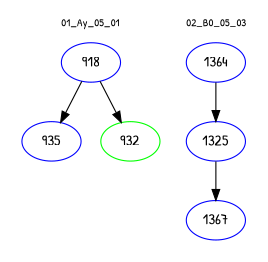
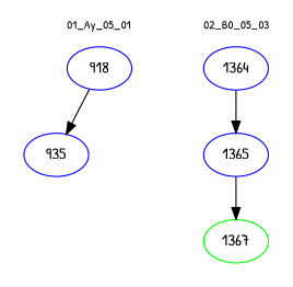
  digraph {
    fontname="Patrick Hand"
    node [color=blue fontname="Patrick Hand"]
    edge [color=black fontname="Patrick Hand"]
    n1 [label=918]
    n2 [label=935]
-   n3 [color=green label=932]
    n4 [label=1364]
-   n5 [label=1325]
-   n6 [label=1367]
+   n5 [label=1365]
+   n6 [color=green label=1367]
    subgraph cluster_1 {
      color=white
      fontsize=10
      label="01_Ay_05_01"
      n1
      n2
-     n3
    }
    subgraph cluster_2 {
      color=white
      fontsize=10
      label="02_B0_05_03"
      n4
      n5
      n6
    }
    n1 -> n2
-   n1 -> n3
    n4 -> n5
    n5 -> n6
  }
